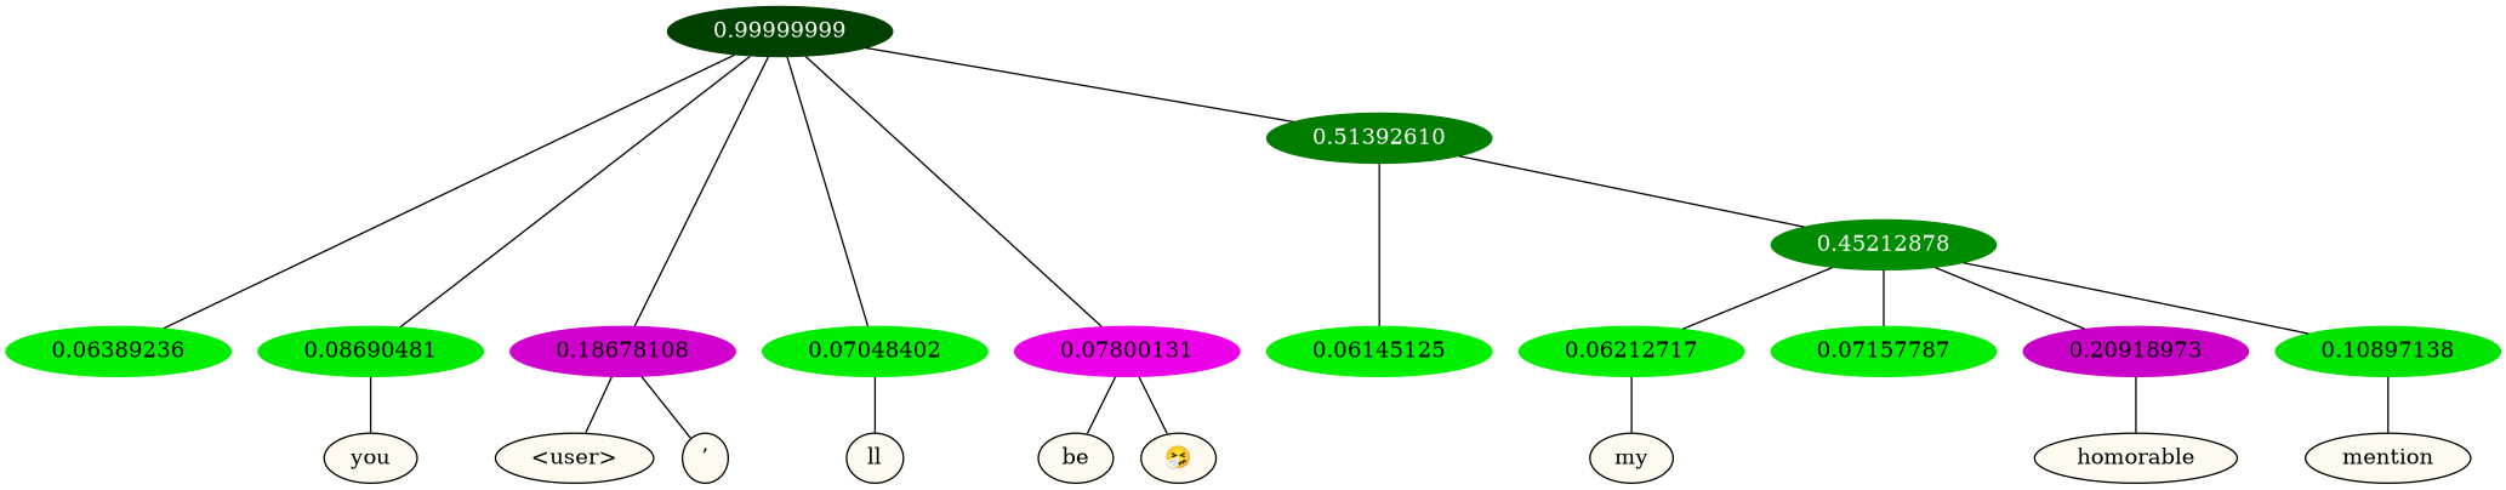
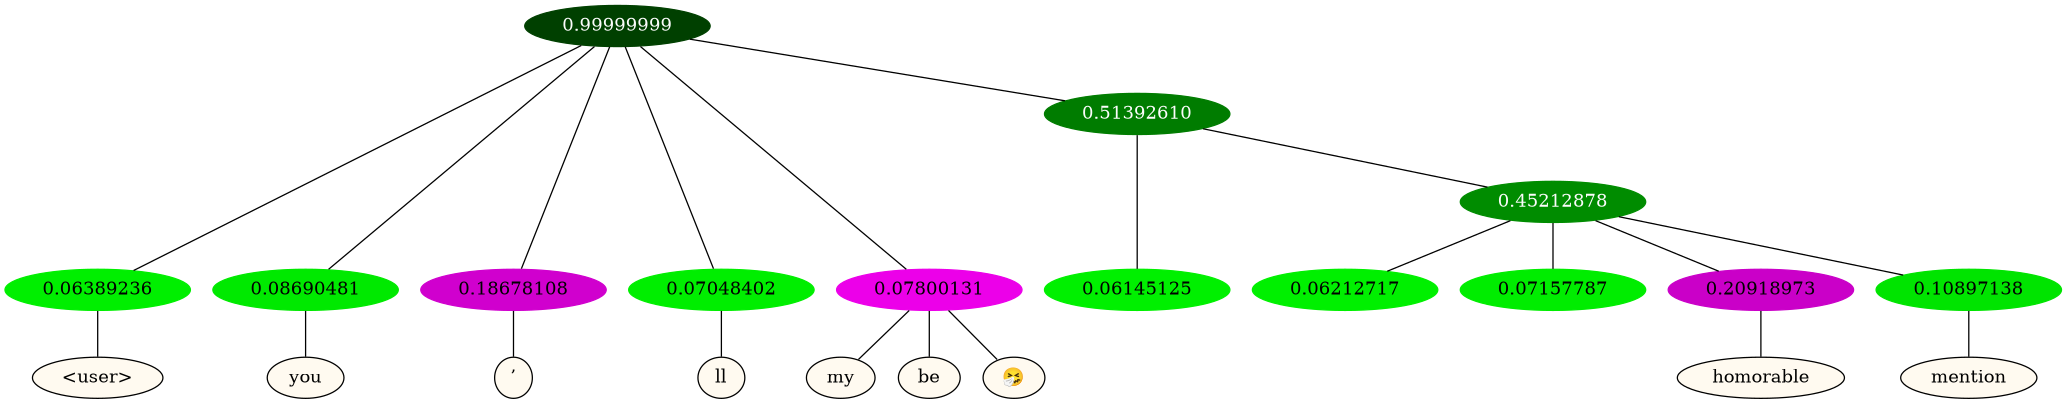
  graph {
    node [color=black format=png nodesep=0.001 ordering=out overlap_scaling=0.01 ranksep=0.001 style=filled fontcolor=black]
    n1 [fillcolor=floralwhite height=0.15 label="\<user\>" style="filled,solid" width=0.15 fontcolor=""]
    n2 [fillcolor=floralwhite height=0.15 label=you style="filled,solid" width=0.15 fontcolor=""]
    n3 [fillcolor=floralwhite height=0.15 label="’" style="filled,solid" width=0.15 fontcolor=""]
    n4 [fillcolor=floralwhite height=0.15 label=ll style="filled,solid" width=0.15 fontcolor=""]
    n5 [fillcolor=floralwhite height=0.15 label=be style="filled,solid" width=0.15 fontcolor=""]
    n6 [fillcolor=floralwhite height=0.15 label=my style="filled,solid" width=0.15 fontcolor=""]
    n7 [fillcolor=floralwhite height=0.15 label=homorable style="filled,solid" width=0.15 fontcolor=""]
    n8 [fillcolor=floralwhite height=0.15 label=mention style="filled,solid" width=0.15 fontcolor=""]
    n9 [fillcolor=floralwhite height=0.15 label="🤧" style="filled,solid" width=0.15 fontcolor=""]
    n10 [color="0.334 1.000 0.936" height=0.15 label=0.06389236 width=0.15]
    n11 [color="0.334 1.000 0.913" height=0.15 label=0.08690481 width=0.15]
    n12 [color="0.835 1.000 0.813" height=0.15 label=0.18678108 width=0.15]
    n13 [color="0.334 1.000 0.930" height=0.15 label=0.07048402 width=0.15]
    n14 [color="0.334 1.000 0.939" height=0.15 label=0.06145125 width=0.15]
    n15 [color="0.334 1.000 0.938" height=0.15 label=0.06212717 width=0.15]
    n16 [color="0.334 1.000 0.928" height=0.15 label=0.07157787 width=0.15]
    n17 [color="0.835 1.000 0.791" height=0.15 label=0.20918973 width=0.15]
    n18 [color="0.334 1.000 0.891" height=0.15 label=0.10897138 width=0.15]
    n19 [color="0.835 1.000 0.922" height=0.15 label=0.07800131 width=0.15]
    n20 [color="0.334 1.000 0.250" fontcolor=grey99 height=0.15 label=0.99999999 width=0.15]
    n21 [color="0.334 1.000 0.486" fontcolor=grey99 height=0.15 label=0.51392610 width=0.15]
    n22 [color="0.334 1.000 0.548" fontcolor=grey99 height=0.15 label=0.45212878 width=0.15]
    subgraph sub_1 {
      rank=same
      n1
      n2
      n3
      n4
      n5
      n6
      n7
      n8
      n9
    }
    subgraph sub_2 {
      rank=same
      n10
      n11
      n12
      n13
      n14
      n15
      n16
      n17
      n18
      n19
    }
-   n12 -- n1
+   n10 -- n1
    n11 -- n2
    n12 -- n3
    n13 -- n4
-   n15 -- n6
+   n19 -- n6
    n17 -- n7
    n18 -- n8
    n19 -- n5
    n19 -- n9
    n20 -- n10
    n20 -- n11
    n20 -- n12
    n20 -- n13
    n20 -- n19
    n20 -- n21
    n21 -- n14
    n21 -- n22
    n22 -- n15
    n22 -- n16
    n22 -- n17
    n22 -- n18
  }
